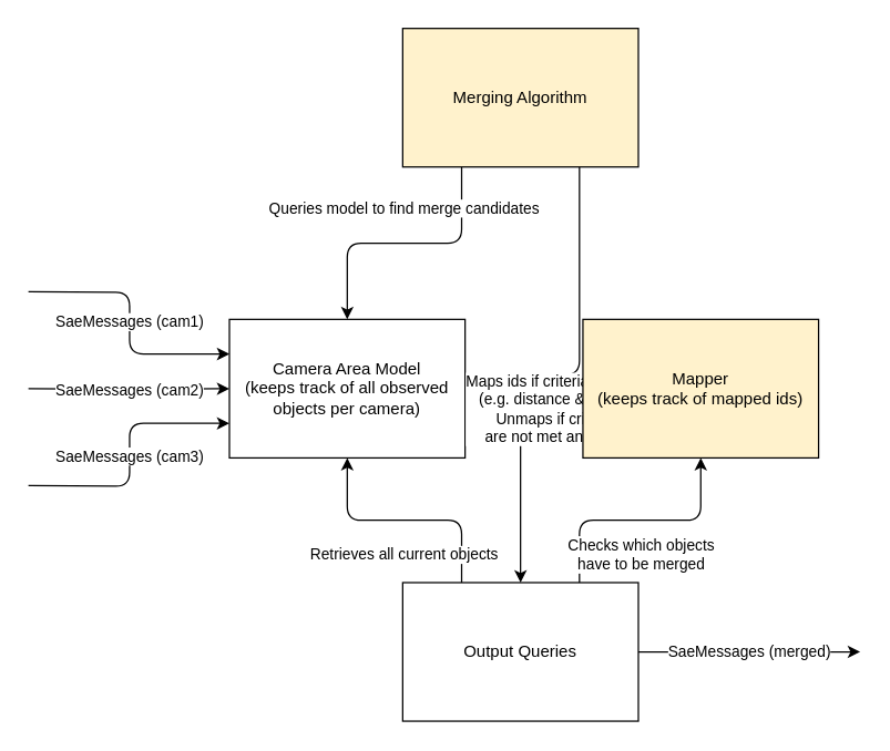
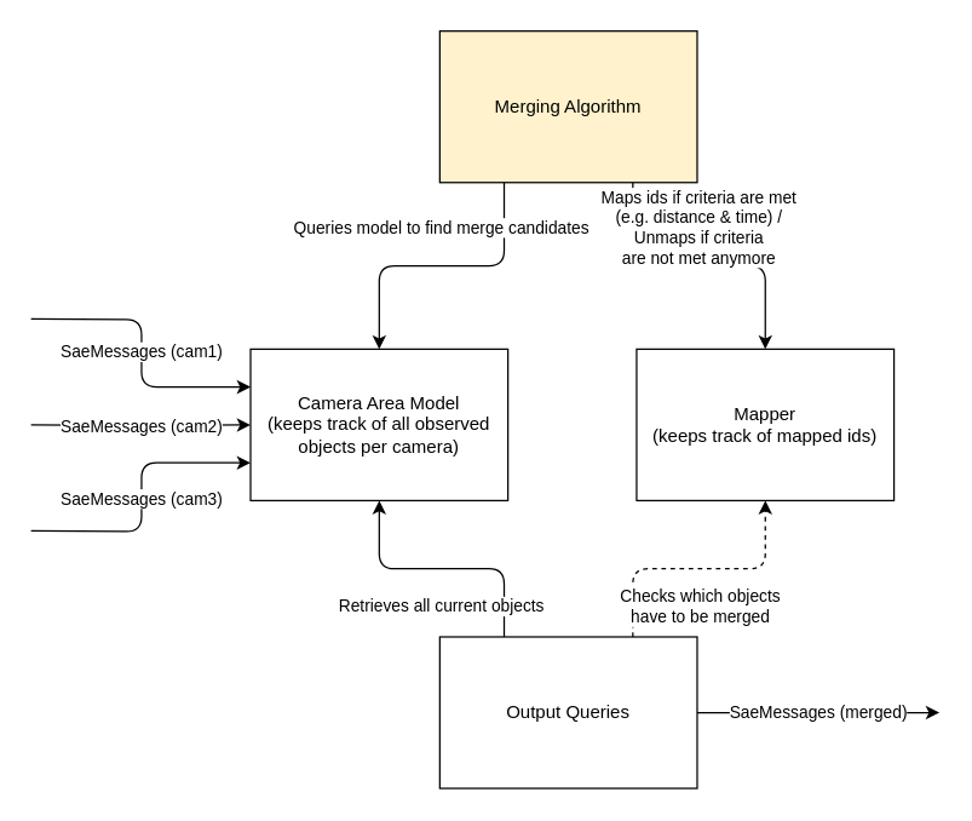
  <mxCell id="0" />
  <mxCell id="1" parent="0" />
  <mxCell id="2" value="Camera Area Model&lt;br&gt;(keeps track of all observed objects per camera)" style="rounded=0;whiteSpace=wrap;html=1;" vertex="1" parent="1"><mxGeometry x="165" y="230" width="170" height="100" as="geometry" /></mxCell>
  <mxCell id="3" value="SaeMessages (cam1)" style="endArrow=classic;html=1;entryX=0;entryY=0.25;entryDx=0;entryDy=0;edgeStyle=orthogonalEdgeStyle;" edge="1" parent="1" target="2"><mxGeometry width="50" height="50" relative="1" as="geometry"><mxPoint x="20" y="210" as="sourcePoint" /><mxPoint x="285" y="410" as="targetPoint" /></mxGeometry></mxCell>
  <mxCell id="4" value="Queries model to find merge candidates" style="edgeStyle=orthogonalEdgeStyle;html=1;exitX=0.25;exitY=1;exitDx=0;exitDy=0;entryX=0.5;entryY=0;entryDx=0;entryDy=0;" edge="1" parent="1" source="6" target="2"><mxGeometry x="0.013" y="-25" relative="1" as="geometry"><mxPoint x="1" as="offset" /></mxGeometry></mxCell>
- <mxCell id="5" value="Maps ids if criteria are met&lt;br&gt;(e.g. distance &amp;amp; time) /&lt;br&gt;Unmaps if criteria &lt;br&gt;are not met anymore" style="edgeStyle=orthogonalEdgeStyle;html=1;exitX=0.75;exitY=1;exitDx=0;exitDy=0;" edge="1" parent="1" source="6" target="11"><mxGeometry x="-0.013" y="25" relative="1" as="geometry"><mxPoint x="1" as="offset" /></mxGeometry></mxCell>
+ <mxCell id="5" value="Maps ids if criteria are met&lt;br&gt;(e.g. distance &amp;amp; time) /&lt;br&gt;Unmaps if criteria &lt;br&gt;are not met anymore" style="edgeStyle=orthogonalEdgeStyle;html=1;exitX=0.75;exitY=1;exitDx=0;exitDy=0;entryX=0.5;entryY=0;entryDx=0;entryDy=0;" edge="1" parent="1" source="6" target="7"><mxGeometry x="-0.013" y="25" relative="1" as="geometry"><mxPoint x="1" as="offset" /></mxGeometry></mxCell>
  <mxCell id="6" value="Merging Algorithm" style="rounded=0;whiteSpace=wrap;html=1;fillColor=#fff2cc;" vertex="1" parent="1"><mxGeometry x="290" y="20" width="170" height="100" as="geometry" /></mxCell>
- <mxCell id="7" value="Mapper&lt;br&gt;(keeps track of mapped ids)" style="rounded=0;whiteSpace=wrap;html=1;fillColor=#fff2cc;" vertex="1" parent="1"><mxGeometry x="420" y="230" width="170" height="100" as="geometry" /></mxCell>
+ <mxCell id="7" value="Mapper&lt;br&gt;(keeps track of mapped ids)" style="rounded=0;whiteSpace=wrap;html=1;" vertex="1" parent="1"><mxGeometry x="420" y="230" width="170" height="100" as="geometry" /></mxCell>
  <mxCell id="8" value="Retrieves all current objects" style="edgeStyle=orthogonalEdgeStyle;html=1;exitX=0.25;exitY=0;exitDx=0;exitDy=0;entryX=0.5;entryY=1;entryDx=0;entryDy=0;" edge="1" parent="1" source="11" target="2"><mxGeometry x="0.015" y="25" relative="1" as="geometry"><mxPoint x="1" as="offset" /></mxGeometry></mxCell>
- <mxCell id="9" value="Checks which objects &lt;br&gt;have to be merged" style="edgeStyle=orthogonalEdgeStyle;html=1;exitX=0.75;exitY=0;exitDx=0;exitDy=0;entryX=0.5;entryY=1;entryDx=0;entryDy=0;" edge="1" parent="1" source="11" target="7"><mxGeometry x="-0.014" y="-25" relative="1" as="geometry"><mxPoint x="1" as="offset" /></mxGeometry></mxCell>
+ <mxCell id="9" value="Checks which objects &lt;br&gt;have to be merged" style="edgeStyle=orthogonalEdgeStyle;html=1;exitX=0.75;exitY=0;exitDx=0;exitDy=0;entryX=0.5;entryY=1;entryDx=0;entryDy=0;dashed=1;" edge="1" parent="1" source="11" target="7"><mxGeometry x="-0.014" y="-25" relative="1" as="geometry"><mxPoint x="1" as="offset" /></mxGeometry></mxCell>
  <mxCell id="10" value="SaeMessages (merged)" style="edgeStyle=orthogonalEdgeStyle;html=1;exitX=1;exitY=0.5;exitDx=0;exitDy=0;" edge="1" parent="1" source="11"><mxGeometry relative="1" as="geometry"><mxPoint x="620" y="470" as="targetPoint" /></mxGeometry></mxCell>
  <mxCell id="11" value="Output Queries" style="rounded=0;whiteSpace=wrap;html=1;" vertex="1" parent="1"><mxGeometry x="290" y="420" width="170" height="100" as="geometry" /></mxCell>
  <mxCell id="12" value="SaeMessages (cam2)" style="endArrow=classic;html=1;entryX=0;entryY=0.5;entryDx=0;entryDy=0;edgeStyle=orthogonalEdgeStyle;" edge="1" parent="1" target="2"><mxGeometry width="50" height="50" relative="1" as="geometry"><mxPoint x="20" y="280" as="sourcePoint" /><mxPoint x="175" y="265" as="targetPoint" /></mxGeometry></mxCell>
  <mxCell id="13" value="SaeMessages (cam3)" style="endArrow=classic;html=1;entryX=0;entryY=0.75;entryDx=0;entryDy=0;edgeStyle=orthogonalEdgeStyle;" edge="1" parent="1" target="2"><mxGeometry width="50" height="50" relative="1" as="geometry"><mxPoint x="20" y="350" as="sourcePoint" /><mxPoint x="175" y="290" as="targetPoint" /></mxGeometry></mxCell>
